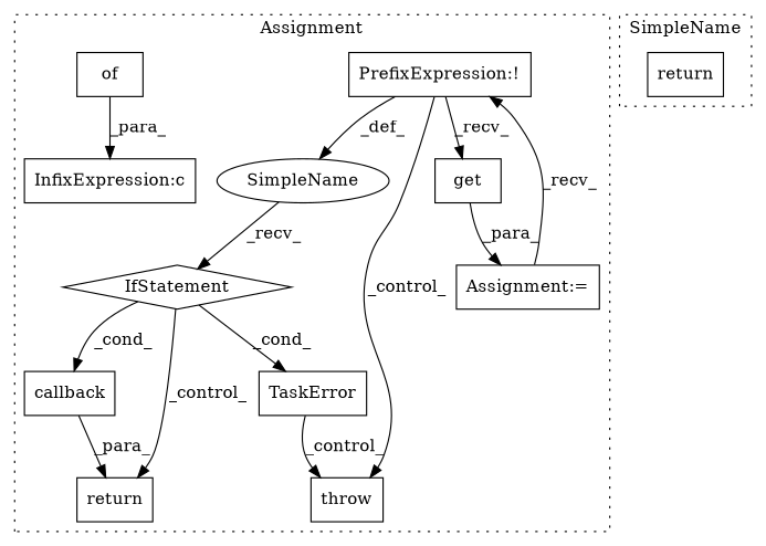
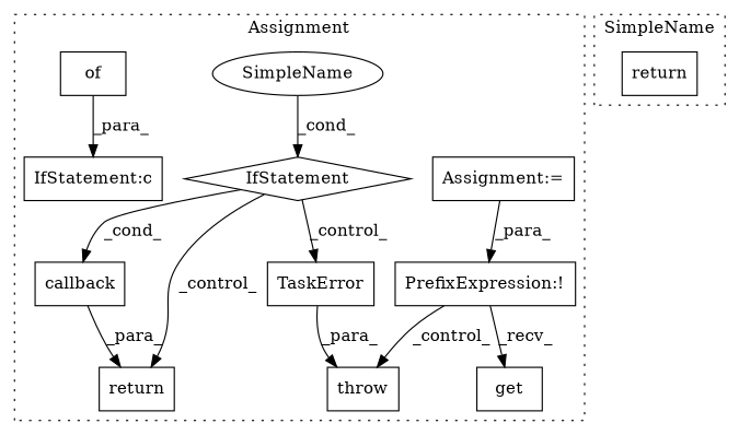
  digraph {
    node [a=32 l=1 shape=box]
    n1 [l=10 label=callback s=2332]
    n2 [a=7 label="Assignment:=" s=2144]
    n3 [a=42 label=SimpleName shape=ellipse l=""]
    n4 [a=41 l=7 label=return s=2325]
    n5 [a=38 label="PrefixExpression:!" s=2204]
-   n6 [a=27 l=4 label="InfixExpression:c" s=2117]
+   n6 [a=27 l=4 label="IfStatement:c" s=2117]
    n7 [l="10,1" label=TaskError s="2229,2312"]
    n8 [a=53 l=6 label=throw s=2223]
    n9 [l=4 label=of s=2125]
    n10 [l="4,1" label=get s="2166,2184"]
    n11 [a=25 l="4,2" label=IfStatement s="2200,2213" shape=diamond]
    n12 [a=41 l=7 label=return s=1894]
    subgraph cluster_1 {
      label=Assignment
      style=dotted
      n1
      n2
      n3
      n4
      n5
      n6
      n7
      n8
      n9
      n10
      n11
    }
    subgraph cluster_2 {
      label=SimpleName
      style=dotted
      n12
    }
    n1 -> n4 [label=_para_]
-   n2 -> n5 [label=_recv_]
-   n3 -> n11 [label=_recv_]
-   n5 -> n3 [label=_def_]
+   n2 -> n5 [label=_para_]
+   n3 -> n11 [label=_cond_]
    n5 -> n8 [label=_control_]
    n5 -> n10 [label=_recv_]
-   n7 -> n8 [label=_control_]
+   n7 -> n8 [label=_para_]
    n9 -> n6 [label=_para_]
-   n10 -> n2 [label=_para_]
    n11 -> n1 [label=_cond_]
    n11 -> n4 [label=_control_]
-   n11 -> n7 [label=_cond_]
+   n11 -> n7 [label=_control_]
  }
